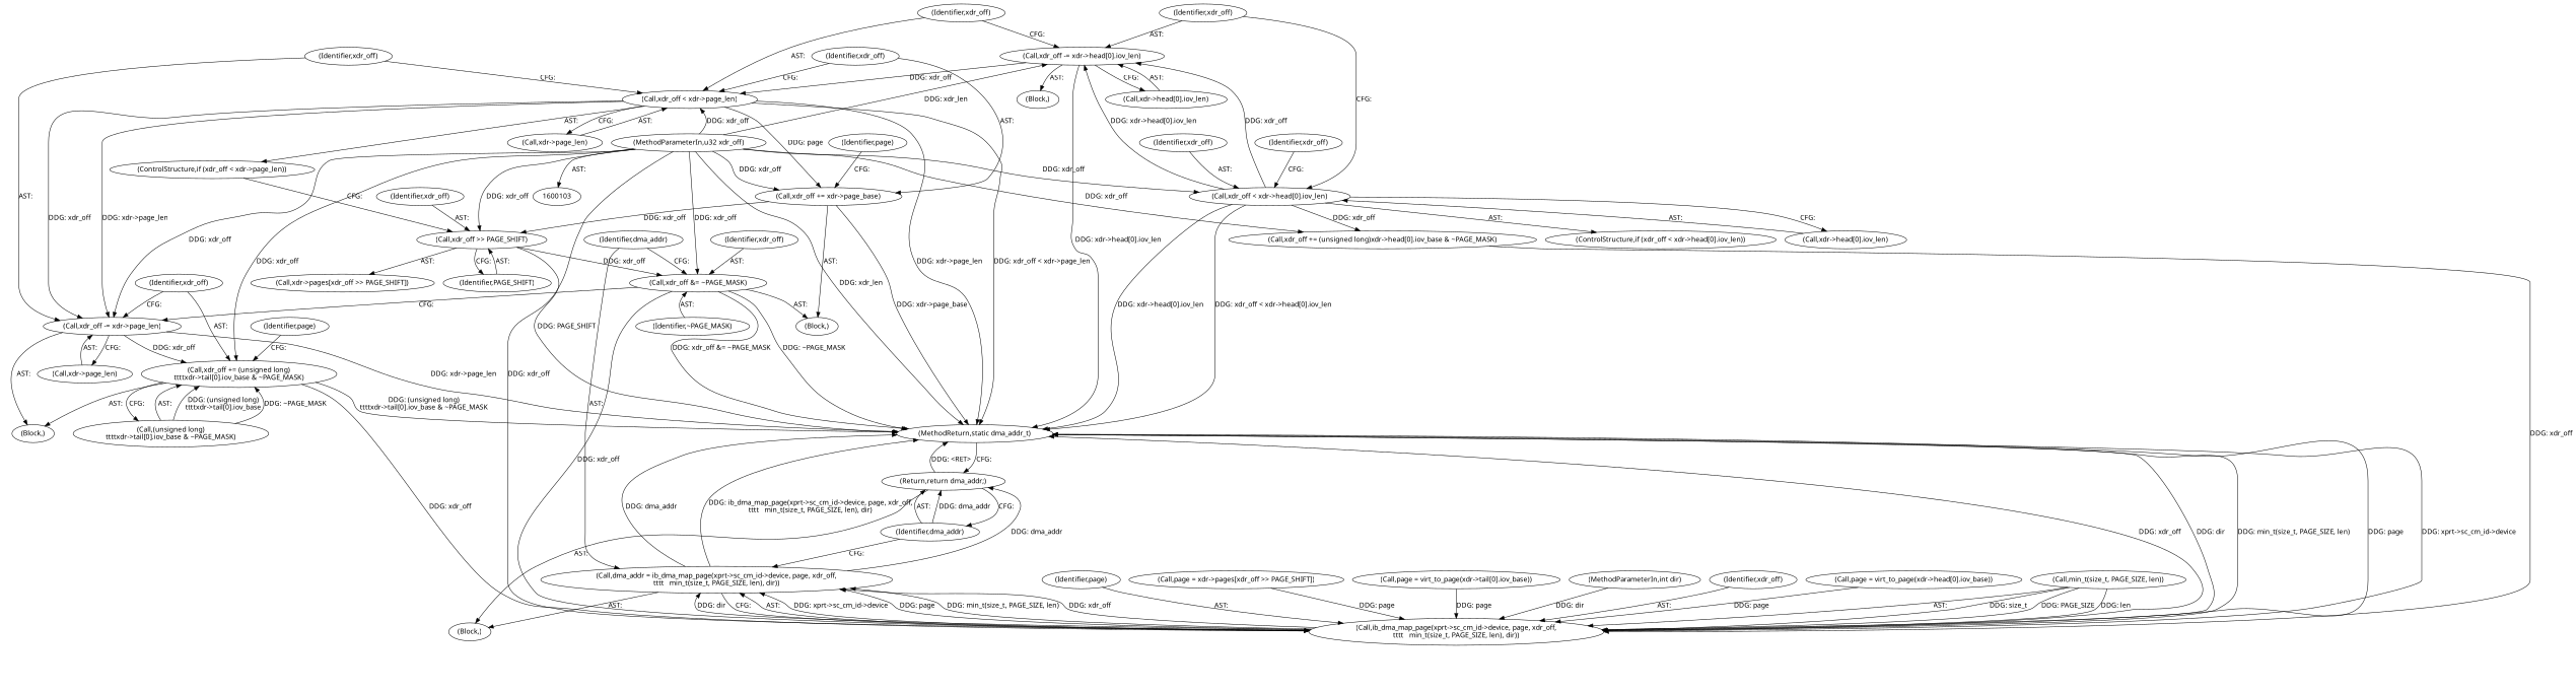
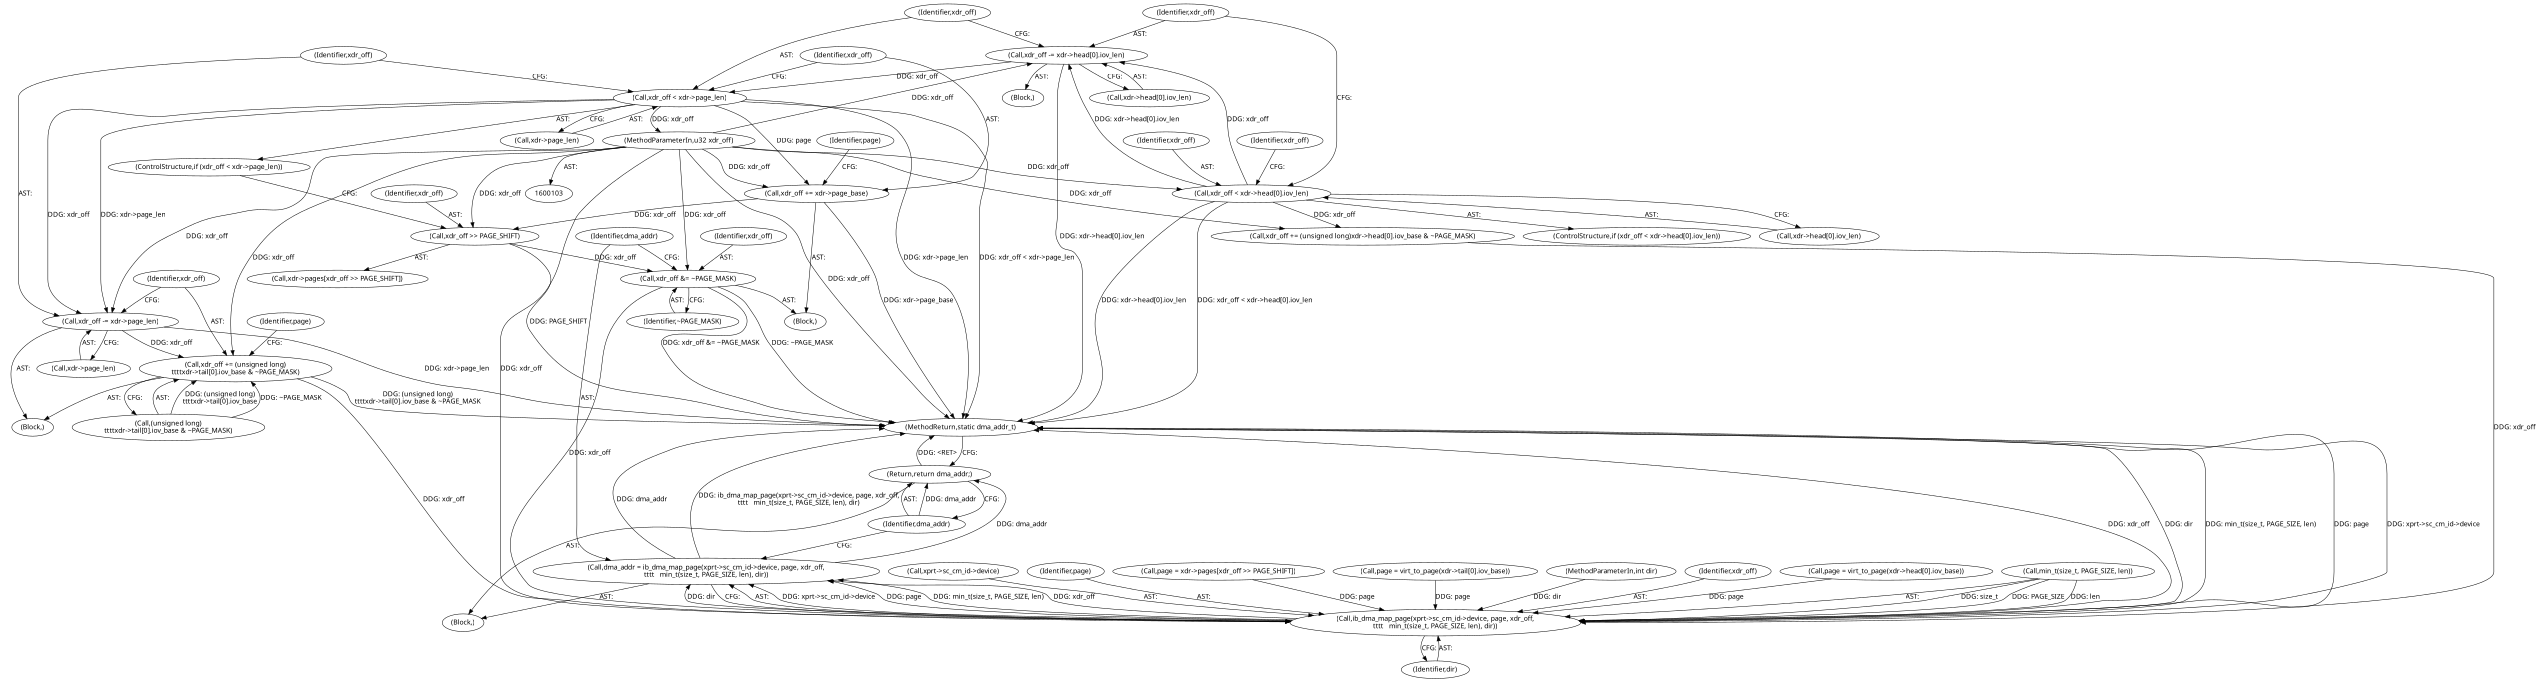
  digraph {
    fontname="Noto Sans"
    node [fontname="Noto Sans"]
    edge [fontname="Noto Sans"]
    n1 [label="(Call,xdr_off -= xdr->head[0].iov_len)"]
    n2 [label="(Call,xdr_off < xdr->page_len)"]
    n3 [label="(Block,)"]
    n4 [label="(Call,xdr->head[0].iov_len)"]
    n5 [label="(MethodReturn,static dma_addr_t)"]
    n6 [label="(Call,xdr_off += xdr->page_base)"]
    n7 [label="(Call,xdr_off -= xdr->page_len)"]
    n8 [label="(Call,xdr->page_len)"]
    n9 [label="(ControlStructure,if (xdr_off < xdr->page_len))"]
    n10 [label="(Return,return dma_addr;)"]
    n11 [label="(Call,xdr_off < xdr->head[0].iov_len)"]
    n12 [label="(Call,xdr->head[0].iov_len)"]
    n13 [label="(Call,xdr_off += (unsigned long)xdr->head[0].iov_base & ~PAGE_MASK)"]
    n14 [label="(ControlStructure,if (xdr_off < xdr->head[0].iov_len))"]
    n15 [label="(Call,ib_dma_map_page(xprt->sc_cm_id->device, page, xdr_off,\n\t\t\t\t   min_t(size_t, PAGE_SIZE, len), dir))"]
    n16 [label="(MethodParameterIn,u32 xdr_off)"]
    n17 [label="(Call,xdr_off >> PAGE_SHIFT)"]
    n18 [label="(Call,xdr_off &= ~PAGE_MASK)"]
    n19 [label="(Call,xdr_off += (unsigned long)\n\t\t\t\txdr->tail[0].iov_base & ~PAGE_MASK)"]
    n20 [label=1600103]
    n21 [label="(Block,)"]
    n22 [label="(Call,xdr->pages[xdr_off >> PAGE_SHIFT])"]
-   n23 [label="(Identifier,PAGE_SHIFT)"]
    n24 [label="(Identifier,~PAGE_MASK)"]
    n25 [label="(Call,dma_addr = ib_dma_map_page(xprt->sc_cm_id->device, page, xdr_off,\n\t\t\t\t   min_t(size_t, PAGE_SIZE, len), dir))"]
+   n26 [label="(Identifier,dir)"]
    n27 [label="(Call,xdr->page_len)"]
    n28 [label="(Block,)"]
    n29 [label="(Call,(unsigned long)\n\t\t\t\txdr->tail[0].iov_base & ~PAGE_MASK)"]
    n30 [label="(Block,)"]
    n31 [label="(Identifier,dma_addr)"]
+   n32 [label="(Call,xprt->sc_cm_id->device)"]
    n33 [label="(Identifier,page)"]
    n34 [label="(Identifier,xdr_off)"]
    n35 [label="(Identifier,page)"]
    n36 [label="(Identifier,xdr_off)"]
    n37 [label="(Identifier,xdr_off)"]
    n38 [label="(Identifier,page)"]
    n39 [label="(Call,page = xdr->pages[xdr_off >> PAGE_SHIFT])"]
    n40 [label="(Identifier,dma_addr)"]
    n41 [label="(Identifier,xdr_off)"]
    n42 [label="(Call,page = virt_to_page(xdr->tail[0].iov_base))"]
    n43 [label="(MethodParameterIn,int dir)"]
    n44 [label="(Identifier,xdr_off)"]
    n45 [label="(Identifier,xdr_off)"]
    n46 [label="(Identifier,xdr_off)"]
    n47 [label="(Identifier,xdr_off)"]
    n48 [label="(Call,page = virt_to_page(xdr->head[0].iov_base))"]
    n49 [label="(Identifier,xdr_off)"]
    n50 [label="(Identifier,xdr_off)"]
    n51 [label="(Call,min_t(size_t, PAGE_SIZE, len))"]
    n1 -> n2 [label="DDG: xdr_off"]
    n1 -> n3 [label="AST: "]
    n1 -> n4 [label="CFG: "]
    n1 -> n5 [label="DDG: xdr->head[0].iov_len"]
    n2 -> n5 [label="DDG: xdr_off < xdr->page_len"]
    n2 -> n5 [label="DDG: xdr->page_len"]
    n2 -> n6 [label="DDG: page"]
    n2 -> n7 [label="DDG: xdr->page_len"]
    n2 -> n7 [label="DDG: xdr_off"]
    n2 -> n8 [label="CFG: "]
    n2 -> n9 [label="AST: "]
    n4 -> n1 [label="AST: "]
    n5 -> n10 [label="CFG: "]
    n6 -> n5 [label="DDG: xdr->page_base"]
    n6 -> n17 [label="DDG: xdr_off"]
    n6 -> n21 [label="AST: "]
    n7 -> n5 [label="DDG: xdr->page_len"]
    n7 -> n19 [label="DDG: xdr_off"]
    n7 -> n27 [label="CFG: "]
    n7 -> n28 [label="AST: "]
    n8 -> n2 [label="AST: "]
    n9 -> n17 [label="CFG: "]
    n10 -> n5 [label="DDG: <RET>"]
    n10 -> n30 [label="AST: "]
    n10 -> n31 [label="CFG: "]
    n11 -> n1 [label="DDG: xdr->head[0].iov_len"]
    n11 -> n1 [label="DDG: xdr_off"]
    n11 -> n5 [label="DDG: xdr->head[0].iov_len"]
    n11 -> n5 [label="DDG: xdr_off < xdr->head[0].iov_len"]
    n11 -> n12 [label="CFG: "]
    n11 -> n13 [label="DDG: xdr_off"]
    n11 -> n14 [label="AST: "]
    n12 -> n11 [label="AST: "]
    n13 -> n15 [label="DDG: xdr_off"]
    n15 -> n5 [label="DDG: dir"]
    n15 -> n5 [label="DDG: min_t(size_t, PAGE_SIZE, len)"]
    n15 -> n5 [label="DDG: page"]
    n15 -> n5 [label="DDG: xprt->sc_cm_id->device"]
    n15 -> n5 [label="DDG: xdr_off"]
    n15 -> n25 [label="AST: "]
    n15 -> n25 [label="DDG: xprt->sc_cm_id->device"]
    n15 -> n25 [label="DDG: page"]
    n15 -> n25 [label="DDG: min_t(size_t, PAGE_SIZE, len)"]
    n15 -> n25 [label="DDG: xdr_off"]
    n15 -> n25 [label="DDG: dir"]
-   n16 -> n1 [label="DDG: xdr_len"]
-   n16 -> n2 [label="DDG: xdr_off"]
-   n16 -> n5 [label="DDG: xdr_len"]
+   n15 -> n26 [label="CFG: "]
+   n16 -> n1 [label="DDG: xdr_off"]
+   n2 -> n16 [label="DDG: xdr_off"]
+   n16 -> n5 [label="DDG: xdr_off"]
    n16 -> n6 [label="DDG: xdr_off"]
    n16 -> n7 [label="DDG: xdr_off"]
    n16 -> n11 [label="DDG: xdr_off"]
    n16 -> n13 [label="DDG: xdr_off"]
    n16 -> n15 [label="DDG: xdr_off"]
    n16 -> n17 [label="DDG: xdr_off"]
    n16 -> n18 [label="DDG: xdr_off"]
    n16 -> n19 [label="DDG: xdr_off"]
    n16 -> n20 [label="AST: "]
    n17 -> n5 [label="DDG: PAGE_SHIFT"]
    n17 -> n18 [label="DDG: xdr_off"]
    n17 -> n22 [label="AST: "]
-   n17 -> n23 [label="CFG: "]
    n18 -> n5 [label="DDG: xdr_off &= ~PAGE_MASK"]
    n18 -> n5 [label="DDG: ~PAGE_MASK"]
    n18 -> n15 [label="DDG: xdr_off"]
    n18 -> n21 [label="AST: "]
-   n18 -> n7 [label="CFG: "]
+   n18 -> n24 [label="CFG: "]
    n19 -> n5 [label="DDG: (unsigned long)\n\t\t\t\txdr->tail[0].iov_base & ~PAGE_MASK"]
    n19 -> n15 [label="DDG: xdr_off"]
    n19 -> n28 [label="AST: "]
    n19 -> n29 [label="CFG: "]
-   n23 -> n17 [label="AST: "]
    n24 -> n18 [label="AST: "]
    n25 -> n5 [label="DDG: dma_addr"]
    n25 -> n5 [label="DDG: ib_dma_map_page(xprt->sc_cm_id->device, page, xdr_off,\n\t\t\t\t   min_t(size_t, PAGE_SIZE, len), dir)"]
    n25 -> n10 [label="DDG: dma_addr"]
    n25 -> n15 [label="CFG: "]
    n25 -> n30 [label="AST: "]
+   n26 -> n15 [label="AST: "]
    n27 -> n7 [label="AST: "]
    n29 -> n19 [label="AST: "]
    n29 -> n19 [label="DDG: (unsigned long)\n\t\t\t\txdr->tail[0].iov_base"]
    n29 -> n19 [label="DDG: ~PAGE_MASK"]
    n31 -> n10 [label="AST: "]
    n31 -> n10 [label="DDG: dma_addr"]
    n31 -> n25 [label="CFG: "]
+   n32 -> n15 [label="AST: "]
    n33 -> n15 [label="AST: "]
    n34 -> n1 [label="AST: "]
    n34 -> n11 [label="CFG: "]
    n35 -> n6 [label="CFG: "]
    n36 -> n2 [label="CFG: "]
    n36 -> n6 [label="AST: "]
    n37 -> n11 [label="AST: "]
    n38 -> n19 [label="CFG: "]
    n39 -> n15 [label="DDG: page"]
    n40 -> n18 [label="CFG: "]
    n40 -> n25 [label="AST: "]
    n41 -> n1 [label="CFG: "]
    n41 -> n2 [label="AST: "]
    n42 -> n15 [label="DDG: page"]
    n43 -> n15 [label="DDG: dir"]
    n44 -> n7 [label="CFG: "]
    n44 -> n19 [label="AST: "]
    n45 -> n15 [label="AST: "]
    n46 -> n17 [label="AST: "]
    n47 -> n11 [label="CFG: "]
    n48 -> n15 [label="DDG: page"]
    n49 -> n2 [label="CFG: "]
    n49 -> n7 [label="AST: "]
    n50 -> n18 [label="AST: "]
    n51 -> n15 [label="AST: "]
    n51 -> n15 [label="DDG: size_t"]
    n51 -> n15 [label="DDG: PAGE_SIZE"]
    n51 -> n15 [label="DDG: len"]
  }
